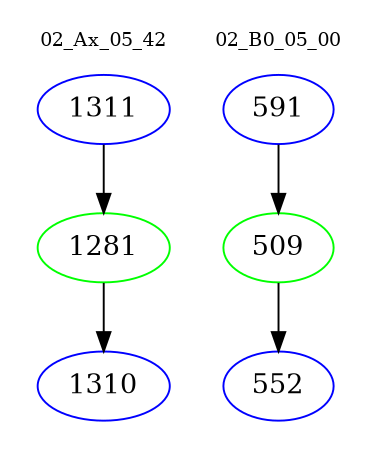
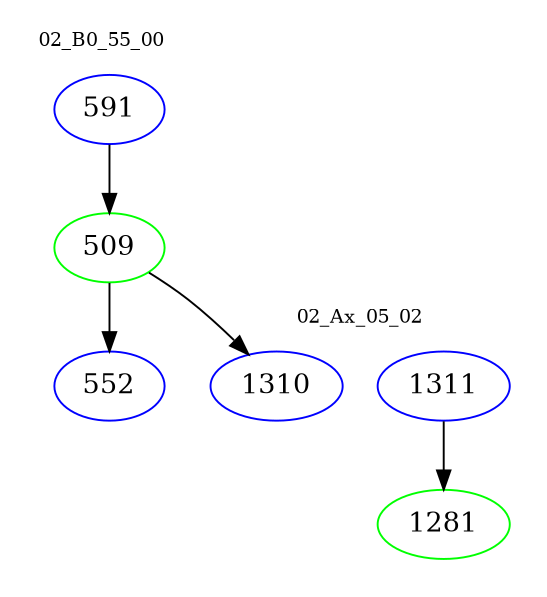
  digraph {
    node [color=blue]
    edge [color=black]
    n1 [label=1311]
    n2 [color=green label=1281]
    n3 [label=1310]
    n4 [label=591]
    n5 [color=green label=509]
    n6 [label=552]
    subgraph cluster_1 {
      color=white
      fontsize=10
-     label="02_Ax_05_42"
+     label="02_Ax_05_02"
      n1
      n2
      n3
    }
    subgraph cluster_2 {
      color=white
      fontsize=10
-     label="02_B0_05_00"
+     label="02_B0_55_00"
      n4
      n5
      n6
    }
    n1 -> n2
-   n2 -> n3
+   n5 -> n3
    n4 -> n5
    n5 -> n6
  }
